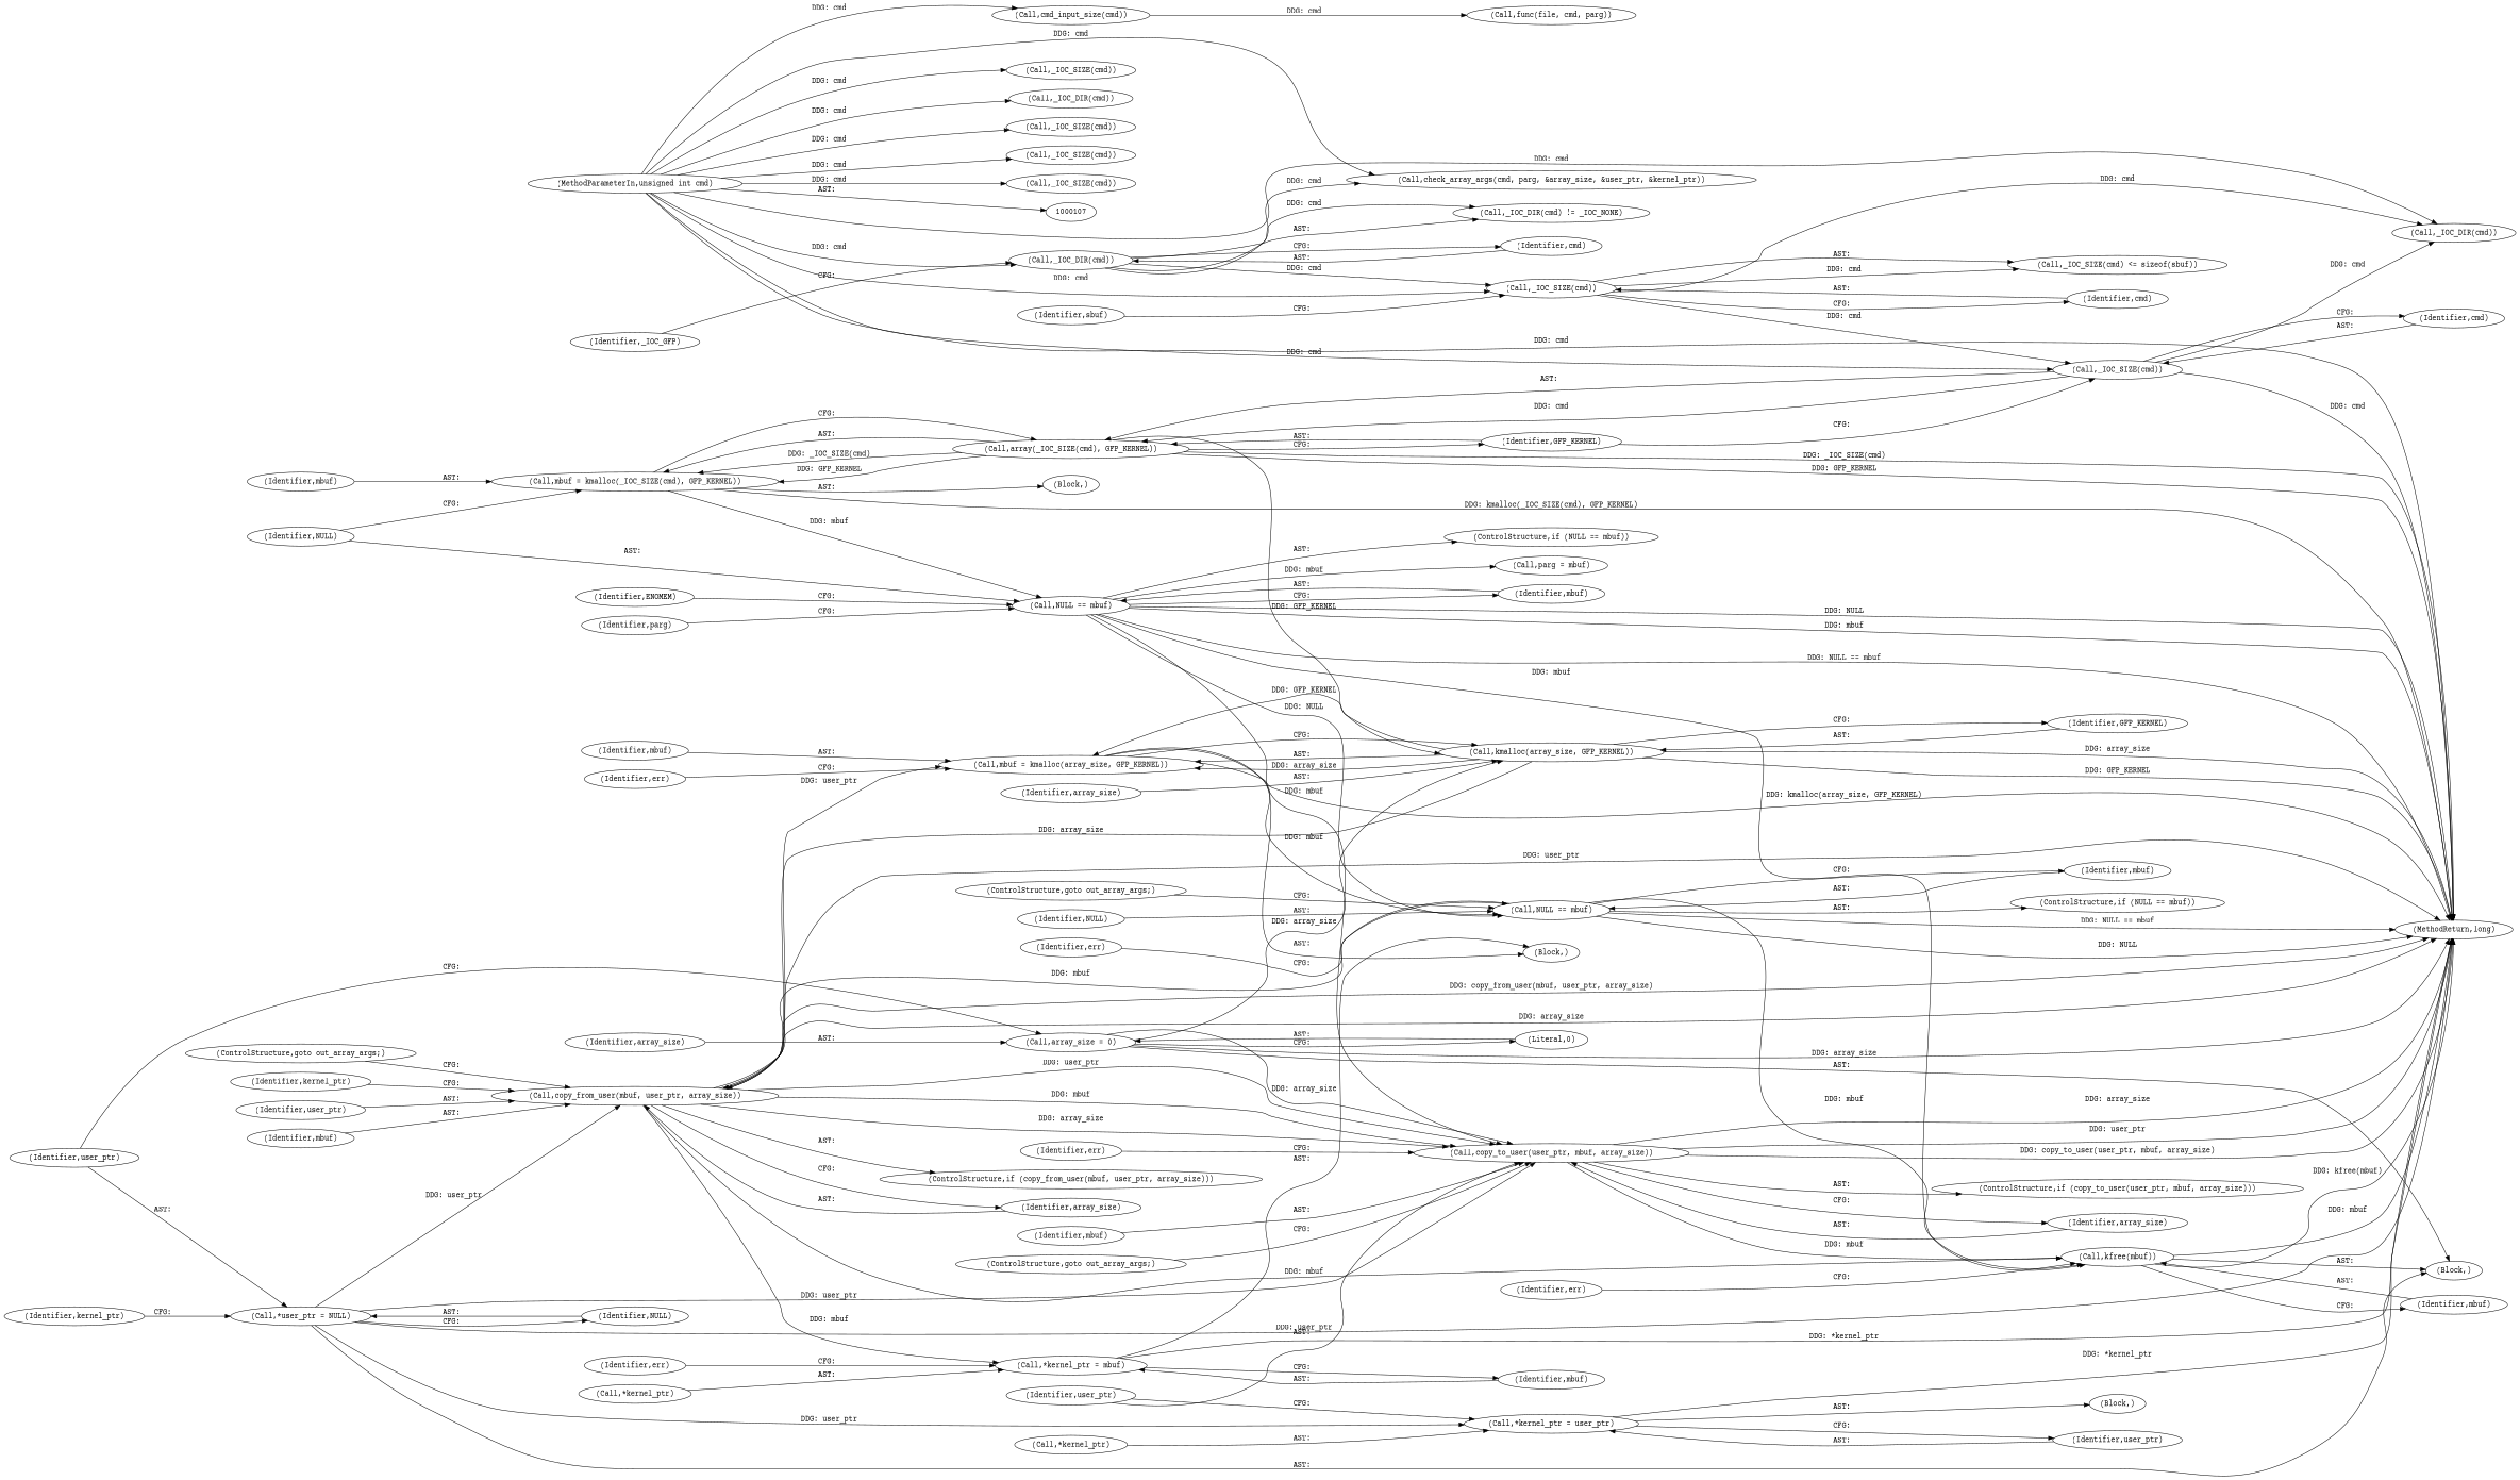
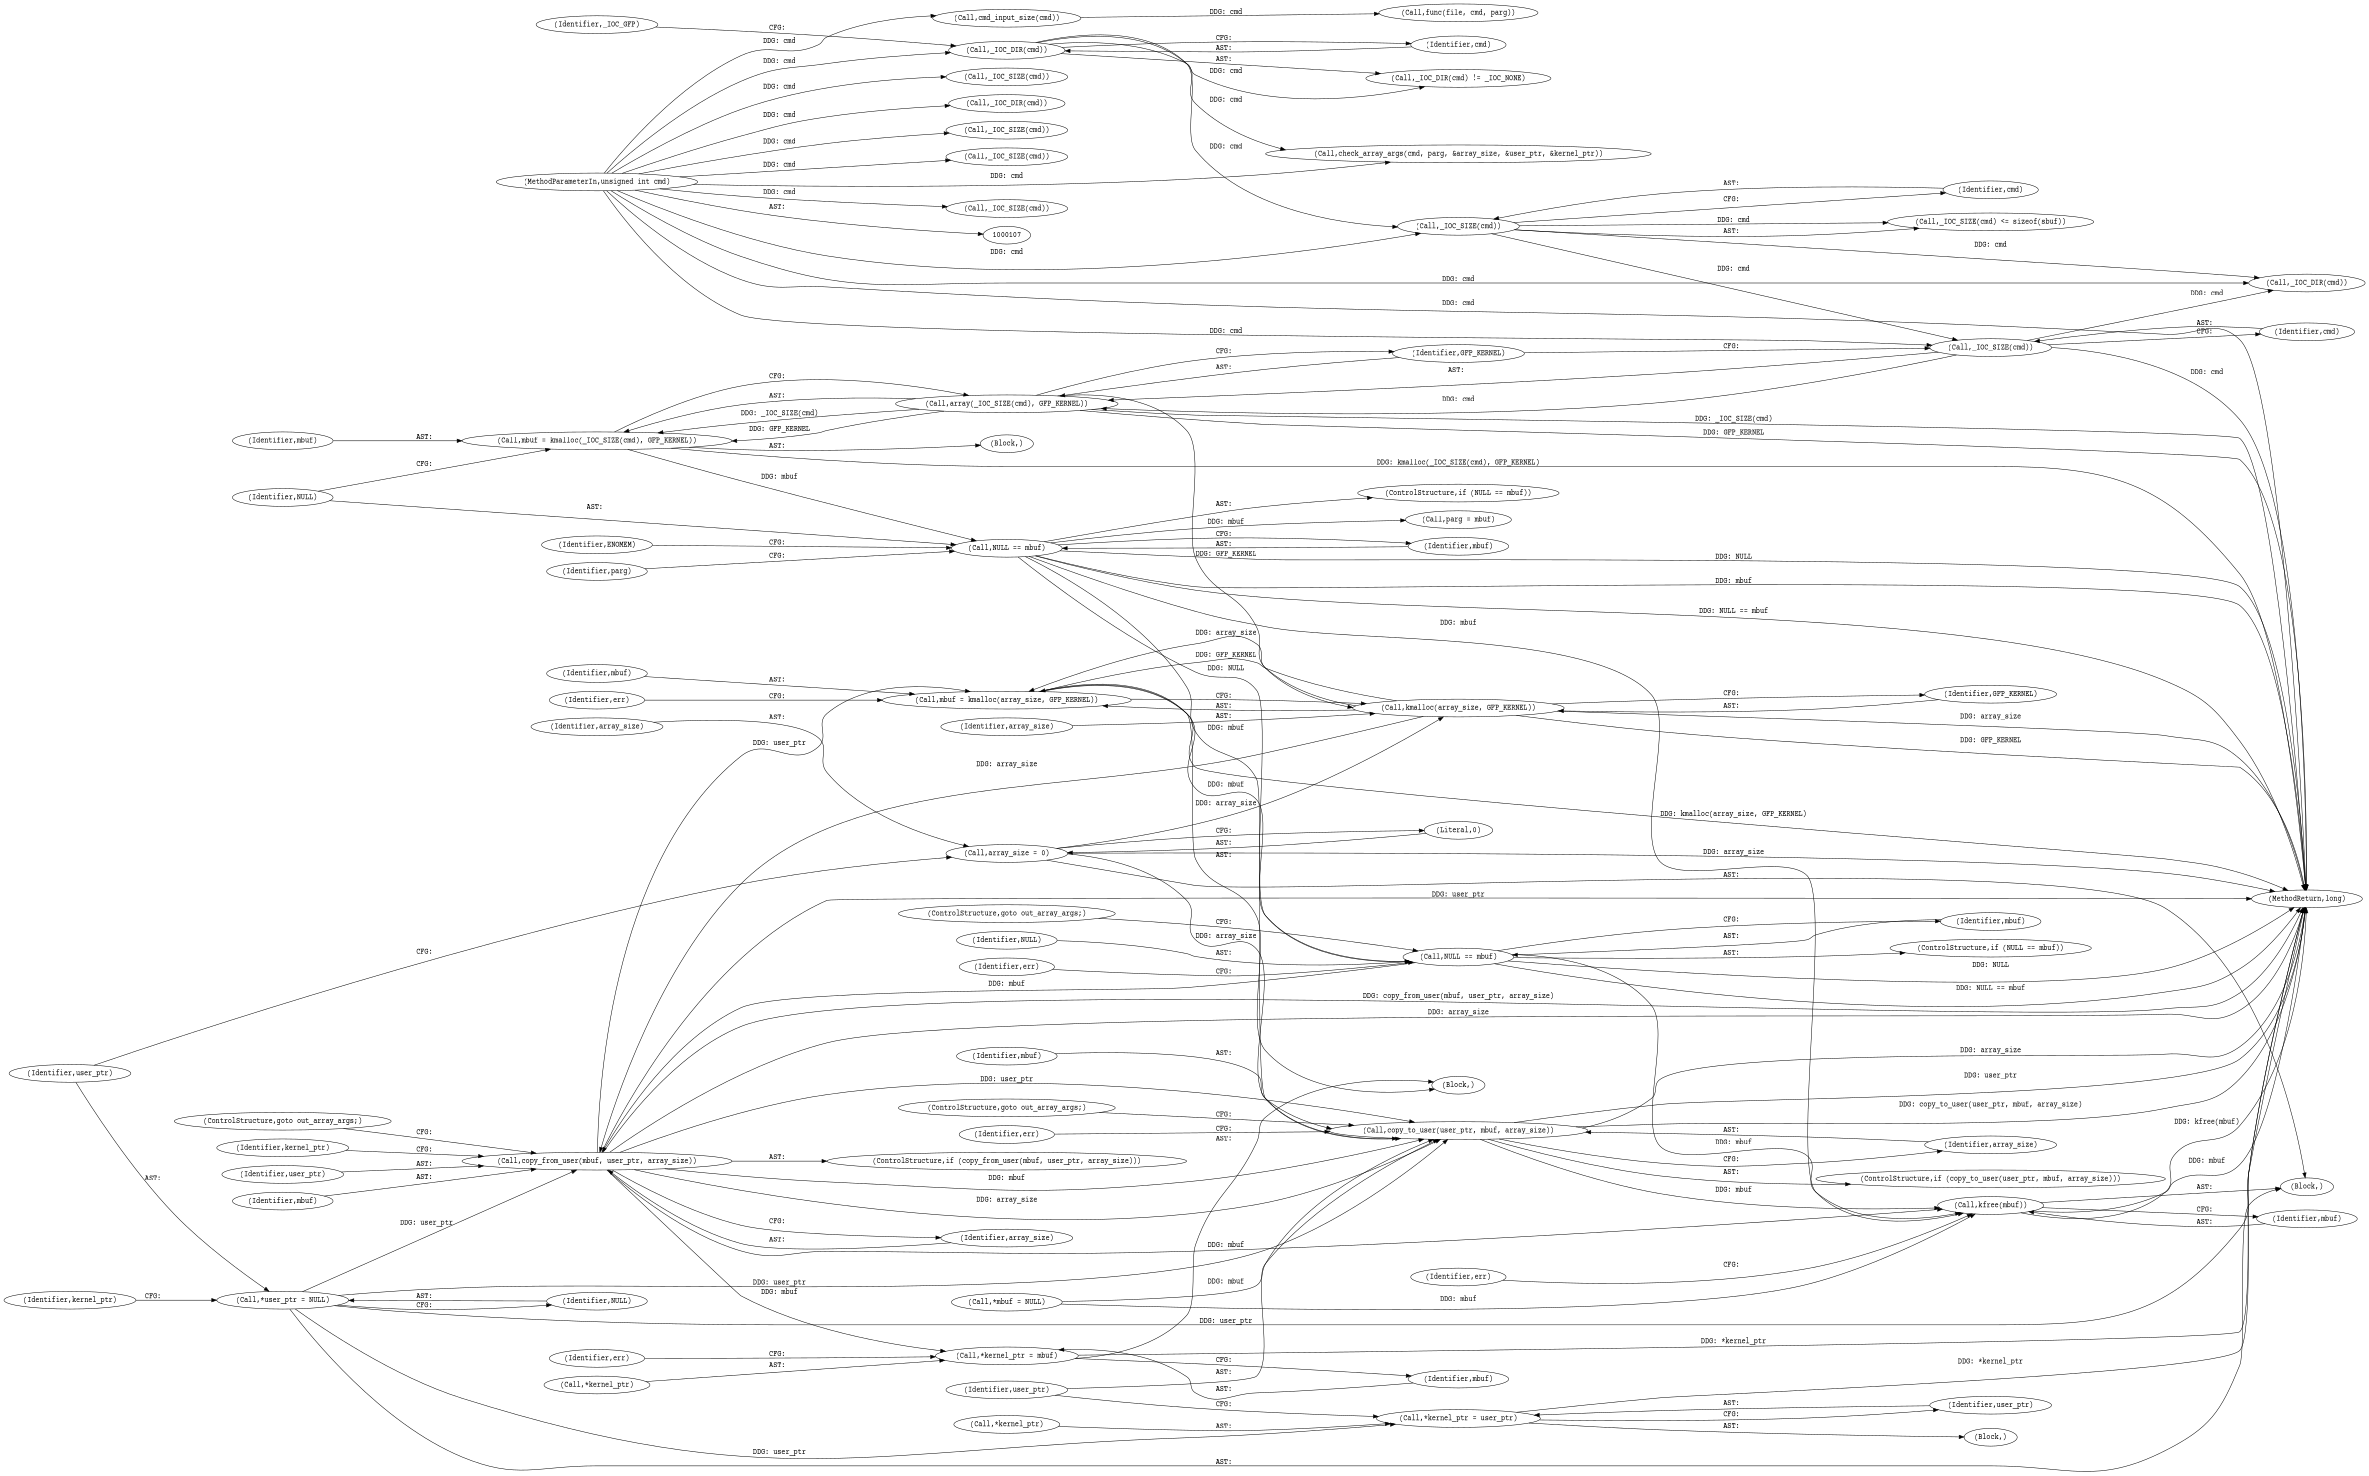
  digraph {
    fontname="Courier Prime"
    rankdir=LR
    node [fontname="Courier Prime"]
    edge [fontname="Courier Prime"]
    n1 [label="(Call,copy_from_user(mbuf, user_ptr, array_size))"]
    n2 [label="(Call,*kernel_ptr = mbuf)"]
    n3 [label="(Call,copy_to_user(user_ptr, mbuf, array_size))"]
    n4 [label="(Call,kfree(mbuf))"]
    n5 [label="(ControlStructure,if (copy_from_user(mbuf, user_ptr, array_size)))"]
    n6 [label="(MethodReturn,long)"]
    n7 [label="(Identifier,array_size)"]
    n8 [label="(Call,mbuf = kmalloc(array_size, GFP_KERNEL))"]
    n9 [label="(Block,)"]
    n10 [label="(Identifier,mbuf)"]
    n11 [label="(Call,*kernel_ptr = user_ptr)"]
    n12 [label="(Identifier,user_ptr)"]
    n13 [label="(Block,)"]
    n14 [label="(ControlStructure,if (copy_to_user(user_ptr, mbuf, array_size)))"]
    n15 [label="(Identifier,array_size)"]
    n16 [label="(Block,)"]
    n17 [label="(Identifier,mbuf)"]
    n18 [label="(Call,NULL == mbuf)"]
    n19 [label="(Identifier,mbuf)"]
    n20 [label="(ControlStructure,if (NULL == mbuf))"]
    n21 [label="(Call,NULL == mbuf)"]
    n22 [label="(Identifier,mbuf)"]
    n23 [label="(ControlStructure,if (NULL == mbuf))"]
    n24 [label="(Call,parg = mbuf)"]
    n25 [label="(Call,mbuf = kmalloc(_IOC_SIZE(cmd), GFP_KERNEL))"]
    n26 [label="(Call,array(_IOC_SIZE(cmd), GFP_KERNEL))"]
    n27 [label="(Block,)"]
    n28 [label="(Call,kmalloc(array_size, GFP_KERNEL))"]
    n29 [label="(Identifier,GFP_KERNEL)"]
    n30 [label="(Identifier,GFP_KERNEL)"]
    n31 [label="(Call,_IOC_SIZE(cmd))"]
    n32 [label="(Call,_IOC_DIR(cmd))"]
    n33 [label="(Identifier,cmd)"]
    n34 [label="(Call,_IOC_SIZE(cmd))"]
    n35 [label="(Identifier,cmd)"]
    n36 [label="(Call,_IOC_SIZE(cmd) <= sizeof(sbuf))"]
    n37 [label="(Call,_IOC_DIR(cmd))"]
    n38 [label="(Call,check_array_args(cmd, parg, &array_size, &user_ptr, &kernel_ptr))"]
    n39 [label="(Identifier,cmd)"]
    n40 [label="(Call,_IOC_DIR(cmd) != _IOC_NONE)"]
    n41 [label="(MethodParameterIn,unsigned int cmd)"]
    n42 [label="(Call,cmd_input_size(cmd))"]
    n43 [label="(Call,_IOC_SIZE(cmd))"]
    n44 [label="(Call,_IOC_DIR(cmd))"]
    n45 [label="(Call,_IOC_SIZE(cmd))"]
    n46 [label="(Call,_IOC_SIZE(cmd))"]
    n47 [label="(Call,_IOC_SIZE(cmd))"]
    1000107
    n49 [label="(Call,func(file, cmd, parg))"]
    n50 [label="(Call,array_size = 0)"]
    n51 [label="(Literal,0)"]
    n52 [label="(Call,*user_ptr = NULL)"]
    n53 [label="(Identifier,NULL)"]
    n54 [label="(Identifier,mbuf)"]
    n55 [label="(ControlStructure,goto out_array_args;)"]
-   n56 [label="(Identifier,sbuf)"]
    n57 [label="(ControlStructure,goto out_array_args;)"]
    n58 [label="(Identifier,mbuf)"]
    n59 [label="(Call,*kernel_ptr)"]
    n60 [label="(ControlStructure,goto out_array_args;)"]
    n61 [label="(Identifier,_IOC_GFP)"]
    n62 [label="(Identifier,array_size)"]
    n63 [label="(Identifier,kernel_ptr)"]
+   n64 [label="(Call,*mbuf = NULL)"]
    n65 [label="(Identifier,ENOMEM)"]
    n66 [label="(Identifier,kernel_ptr)"]
    n67 [label="(Identifier,user_ptr)"]
    n68 [label="(Identifier,user_ptr)"]
    n69 [label="(Identifier,err)"]
    n70 [label="(Identifier,mbuf)"]
    n71 [label="(Identifier,err)"]
    n72 [label="(Identifier,err)"]
    n73 [label="(Identifier,err)"]
    n74 [label="(Identifier,mbuf)"]
    n75 [label="(Identifier,NULL)"]
    n76 [label="(Identifier,array_size)"]
    n77 [label="(Call,*kernel_ptr)"]
    n78 [label="(Identifier,parg)"]
    n79 [label="(Identifier,user_ptr)"]
    n80 [label="(Identifier,NULL)"]
    n81 [label="(Identifier,err)"]
    n1 -> n2 [label="DDG: mbuf"]
    n1 -> n3 [label="DDG: user_ptr"]
    n1 -> n3 [label="DDG: mbuf"]
    n1 -> n3 [label="DDG: array_size"]
    n1 -> n4 [label="DDG: mbuf"]
    n1 -> n5 [label="AST: "]
    n1 -> n6 [label="DDG: user_ptr"]
    n1 -> n6 [label="DDG: copy_from_user(mbuf, user_ptr, array_size)"]
    n1 -> n6 [label="DDG: array_size"]
    n1 -> n7 [label="CFG: "]
    n1 -> n8 [label="DDG: user_ptr"]
    n2 -> n6 [label="DDG: *kernel_ptr"]
    n2 -> n9 [label="AST: "]
    n2 -> n10 [label="CFG: "]
    n3 -> n4 [label="DDG: mbuf"]
    n3 -> n6 [label="DDG: array_size"]
    n3 -> n6 [label="DDG: user_ptr"]
    n3 -> n6 [label="DDG: copy_to_user(user_ptr, mbuf, array_size)"]
    n3 -> n14 [label="AST: "]
    n3 -> n15 [label="CFG: "]
    n4 -> n6 [label="DDG: kfree(mbuf)"]
    n4 -> n6 [label="DDG: mbuf"]
    n4 -> n16 [label="AST: "]
    n4 -> n17 [label="CFG: "]
    n7 -> n1 [label="AST: "]
    n8 -> n6 [label="DDG: kmalloc(array_size, GFP_KERNEL)"]
    n8 -> n9 [label="AST: "]
    n8 -> n18 [label="DDG: mbuf"]
    n8 -> n28 [label="CFG: "]
    n10 -> n2 [label="AST: "]
    n11 -> n6 [label="DDG: *kernel_ptr"]
    n11 -> n12 [label="CFG: "]
    n11 -> n13 [label="AST: "]
    n12 -> n11 [label="AST: "]
    n15 -> n3 [label="AST: "]
    n17 -> n4 [label="AST: "]
    n18 -> n1 [label="DDG: mbuf"]
    n18 -> n4 [label="DDG: mbuf"]
    n18 -> n6 [label="DDG: NULL"]
    n18 -> n6 [label="DDG: NULL == mbuf"]
    n18 -> n19 [label="CFG: "]
    n18 -> n20 [label="AST: "]
    n19 -> n18 [label="AST: "]
    n21 -> n3 [label="DDG: mbuf"]
    n21 -> n4 [label="DDG: mbuf"]
    n21 -> n6 [label="DDG: NULL"]
    n21 -> n6 [label="DDG: mbuf"]
    n21 -> n6 [label="DDG: NULL == mbuf"]
    n21 -> n18 [label="DDG: NULL"]
    n21 -> n22 [label="CFG: "]
    n21 -> n23 [label="AST: "]
    n21 -> n24 [label="DDG: mbuf"]
    n22 -> n21 [label="AST: "]
    n25 -> n6 [label="DDG: kmalloc(_IOC_SIZE(cmd), GFP_KERNEL)"]
    n25 -> n21 [label="DDG: mbuf"]
    n25 -> n26 [label="CFG: "]
    n25 -> n27 [label="AST: "]
    n26 -> n6 [label="DDG: _IOC_SIZE(cmd)"]
    n26 -> n6 [label="DDG: GFP_KERNEL"]
    n26 -> n25 [label="AST: "]
    n26 -> n25 [label="DDG: _IOC_SIZE(cmd)"]
    n26 -> n25 [label="DDG: GFP_KERNEL"]
    n26 -> n28 [label="DDG: GFP_KERNEL"]
    n26 -> n29 [label="CFG: "]
    n28 -> n1 [label="DDG: array_size"]
    n28 -> n6 [label="DDG: GFP_KERNEL"]
    n28 -> n6 [label="DDG: array_size"]
    n28 -> n8 [label="AST: "]
    n28 -> n8 [label="DDG: array_size"]
    n28 -> n8 [label="DDG: GFP_KERNEL"]
    n28 -> n30 [label="CFG: "]
    n29 -> n26 [label="AST: "]
    n29 -> n31 [label="CFG: "]
    n30 -> n28 [label="AST: "]
    n31 -> n6 [label="DDG: cmd"]
    n31 -> n26 [label="AST: "]
    n31 -> n26 [label="DDG: cmd"]
    n31 -> n32 [label="DDG: cmd"]
    n31 -> n33 [label="CFG: "]
    n33 -> n31 [label="AST: "]
    n34 -> n31 [label="DDG: cmd"]
    n34 -> n32 [label="DDG: cmd"]
    n34 -> n35 [label="CFG: "]
    n34 -> n36 [label="AST: "]
    n34 -> n36 [label="DDG: cmd"]
    n35 -> n34 [label="AST: "]
    n37 -> n34 [label="DDG: cmd"]
    n37 -> n38 [label="DDG: cmd"]
    n37 -> n39 [label="CFG: "]
    n37 -> n40 [label="AST: "]
    n37 -> n40 [label="DDG: cmd"]
    n39 -> n37 [label="AST: "]
    n41 -> n6 [label="DDG: cmd"]
    n41 -> n31 [label="DDG: cmd"]
    n41 -> n32 [label="DDG: cmd"]
    n41 -> n34 [label="DDG: cmd"]
    n41 -> n37 [label="DDG: cmd"]
    n41 -> n38 [label="DDG: cmd"]
    n41 -> n42 [label="DDG: cmd"]
    n41 -> n43 [label="DDG: cmd"]
    n41 -> n44 [label="DDG: cmd"]
    n41 -> n45 [label="DDG: cmd"]
    n41 -> n46 [label="DDG: cmd"]
    n41 -> n47 [label="DDG: cmd"]
    n41 -> 1000107 [label="AST: "]
    n42 -> n49 [label="DDG: cmd"]
    n50 -> n3 [label="DDG: array_size"]
    n50 -> n6 [label="DDG: array_size"]
    n50 -> n16 [label="AST: "]
    n50 -> n28 [label="DDG: array_size"]
    n50 -> n51 [label="CFG: "]
    n51 -> n50 [label="AST: "]
    n52 -> n1 [label="DDG: user_ptr"]
    n52 -> n3 [label="DDG: user_ptr"]
    n52 -> n6 [label="DDG: user_ptr"]
    n52 -> n11 [label="DDG: user_ptr"]
    n52 -> n16 [label="AST: "]
    n52 -> n53 [label="CFG: "]
    n53 -> n52 [label="AST: "]
    n54 -> n3 [label="AST: "]
    n55 -> n18 [label="CFG: "]
-   n56 -> n34 [label="CFG: "]
    n57 -> n1 [label="CFG: "]
    n58 -> n8 [label="AST: "]
    n59 -> n11 [label="AST: "]
    n60 -> n3 [label="CFG: "]
    n61 -> n37 [label="CFG: "]
    n62 -> n28 [label="AST: "]
    n63 -> n52 [label="CFG: "]
+   n64 -> n3 [label="DDG: mbuf"]
+   n64 -> n4 [label="DDG: mbuf"]
    n65 -> n21 [label="CFG: "]
    n66 -> n1 [label="CFG: "]
    n67 -> n1 [label="AST: "]
    n68 -> n3 [label="AST: "]
    n68 -> n11 [label="CFG: "]
    n69 -> n8 [label="CFG: "]
    n70 -> n1 [label="AST: "]
    n71 -> n3 [label="CFG: "]
    n72 -> n4 [label="CFG: "]
    n73 -> n2 [label="CFG: "]
    n74 -> n25 [label="AST: "]
    n75 -> n18 [label="AST: "]
    n76 -> n50 [label="AST: "]
    n77 -> n2 [label="AST: "]
    n78 -> n21 [label="CFG: "]
    n79 -> n50 [label="CFG: "]
    n79 -> n52 [label="AST: "]
    n80 -> n21 [label="AST: "]
    n80 -> n25 [label="CFG: "]
    n81 -> n18 [label="CFG: "]
  }
